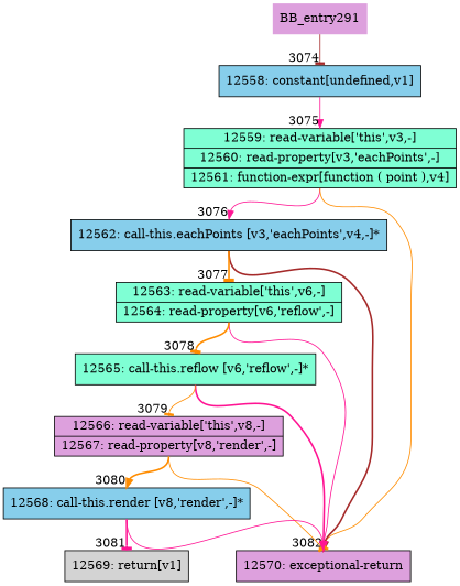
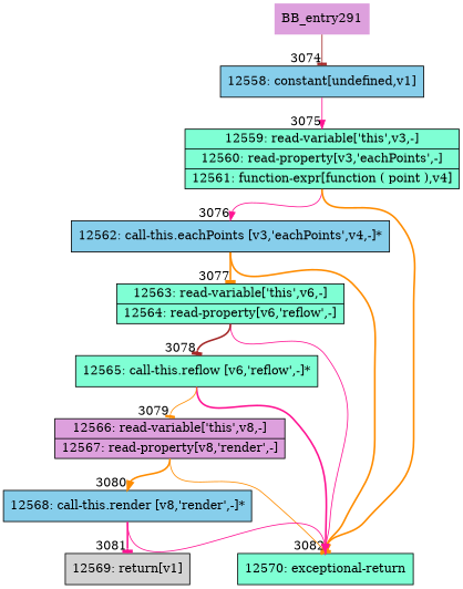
  digraph {
    rankdir=TD
    node [fillcolor=plum shape=record style=filled]
    edge [arrowhead=tee color=deeppink headport=n style=solid tailport=s]
    BB_entry291 [shape=none]
    n2 [fillcolor=skyblue label="{12558: constant[undefined,v1]}"]
    n3 [fillcolor=aquamarine label="{12559: read-variable['this',v3,-]|12560: read-property[v3,'eachPoints',-]|12561: function-expr[function ( point ),v4]}"]
    n4 [fillcolor=skyblue label="{12562: call-this.eachPoints [v3,'eachPoints',v4,-]*}"]
-   n5 [label="{12570: exceptional-return}"]
+   n5 [fillcolor=aquamarine label="{12570: exceptional-return}"]
    n6 [fillcolor=aquamarine label="{12563: read-variable['this',v6,-]|12564: read-property[v6,'reflow',-]}"]
    n7 [fillcolor=aquamarine label="{12565: call-this.reflow [v6,'reflow',-]*}"]
    n8 [label="{12566: read-variable['this',v8,-]|12567: read-property[v8,'render',-]}"]
    n9 [fillcolor=skyblue label="{12568: call-this.render [v8,'render',-]*}"]
    n10 [fillcolor=lightgrey label="{12569: return[v1]}"]
    BB_entry291 -> n2 [color=brown headlabel="    3074"]
    n2 -> n3 [arrowhead=normal headlabel="      3075"]
    n3 -> n4 [arrowhead=normal headlabel="      3076"]
-   n3 -> n5 [color=darkorange headlabel="      3082"]
-   n4 -> n5 [arrowhead=normal color=brown style=bold]
+   n3 -> n5 [color=darkorange headlabel="      3082" style=bold]
+   n4 -> n5 [arrowhead=normal color=darkorange style=bold]
    n4 -> n6 [color=darkorange headlabel="      3077" style=bold]
    n6 -> n5 [arrowhead=normal]
-   n6 -> n7 [color=darkorange headlabel="      3078" style=bold]
+   n6 -> n7 [color=brown headlabel="      3078" style=bold]
    n7 -> n5 [arrowhead=normal style=bold]
    n7 -> n8 [color=darkorange headlabel="      3079"]
    n8 -> n5 [color=darkorange]
    n8 -> n9 [arrowhead=normal color=darkorange headlabel="      3080" style=bold]
    n9 -> n5 [arrowhead=normal]
    n9 -> n10 [headlabel="      3081" style=bold]
  }
